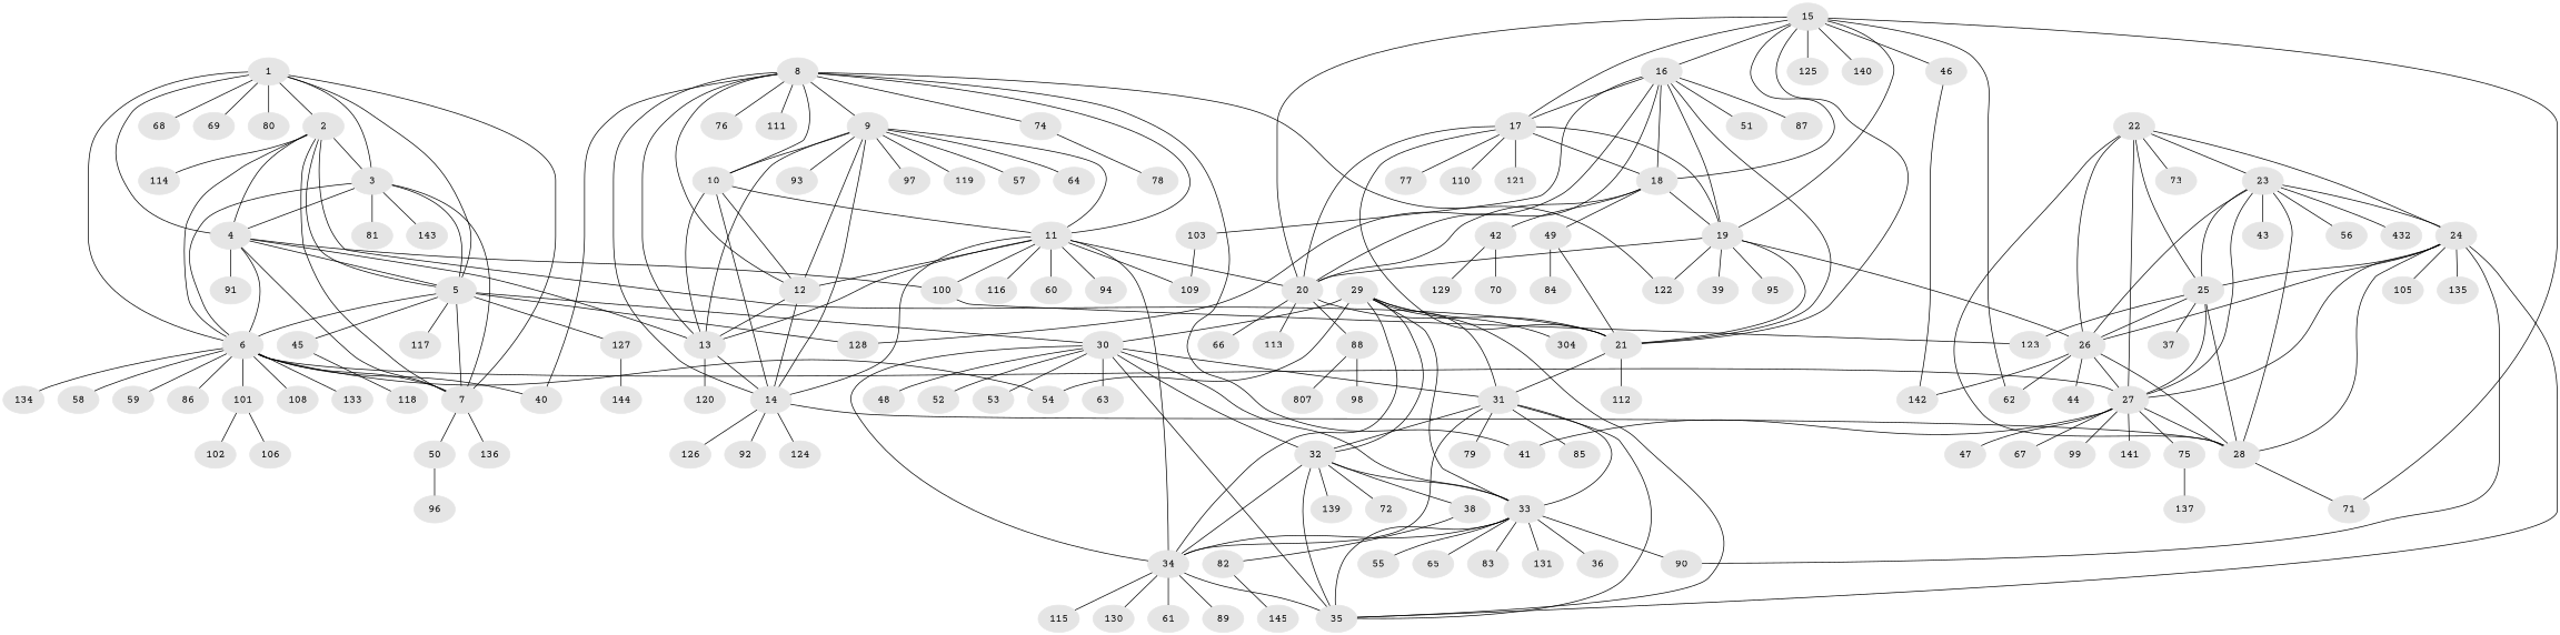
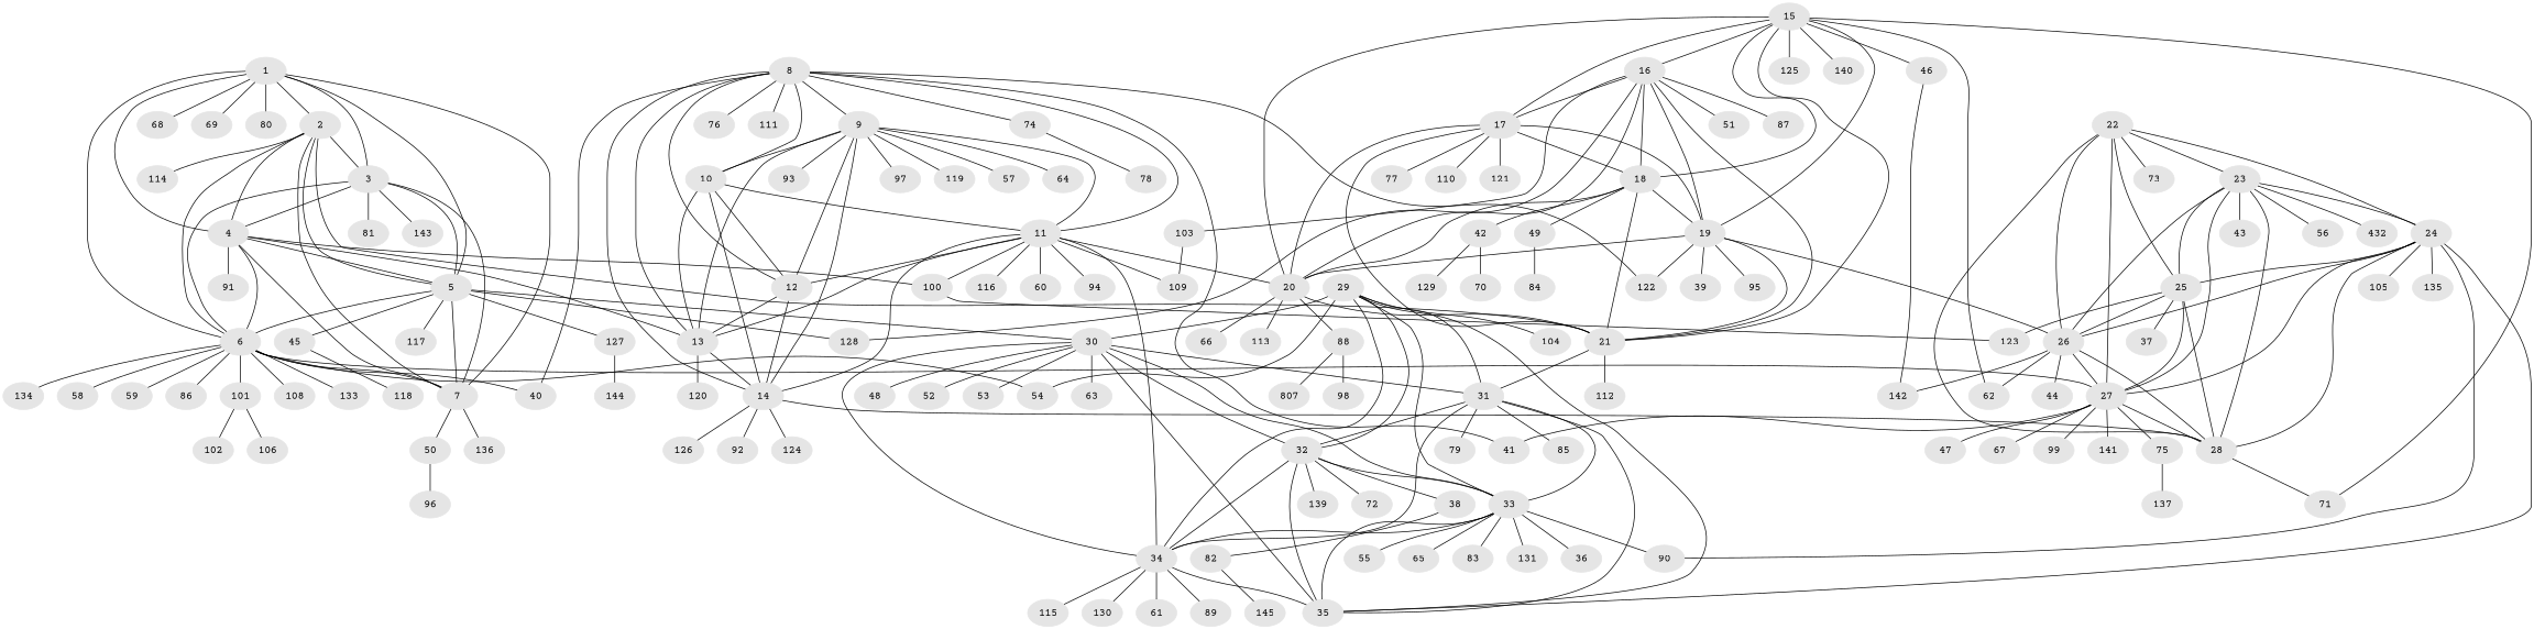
  graph {
    fontname="Courier Prime"
    node [color=gray90 fontname="Courier Prime" style=filled]
    edge [fontname="Courier Prime"]
    1
    2
    3
    4
    5
    6
    7
    68
    69
    80
    21
    114
    81
    143
    13
    91
    100
    30
    45
    117
    127
    128
    27
    40
    54
    58
    59
    86
    101
    108
    133
    134
    50
    136
    31
    112
    14
    120
    123
    34
    35
    32
    33
    48
    52
    53
    63
    118
    144
    41
    28
    47
    67
    75
    99
    141
    102
    106
    96
    8
    9
    10
    11
    12
    74
    76
    111
    122
    57
    64
    93
    97
    119
    20
    60
    94
    109
    116
    92
    124
    126
    78
    66
    88
    113
    61
    89
    115
    130
    71
    15
    16
    17
    18
    19
    46
    62
    125
    140
    51
    87
    103
    77
    110
    121
    42
    49
    26
    39
    95
    142
    70
    129
    84
    44
    98
    n117 [label=807]
    79
    85
    22
    23
    24
    25
    73
    43
    56
    n127 [label=432]
    90
    105
    135
    37
    137
    29
-   104 [label=304]
+   104
    38
    72
    139
    36
    55
    65
    83
    131
    82
    145
    1 -- 2
    1 -- 3
    1 -- 4
    1 -- 5
    1 -- 6
    1 -- 7
    1 -- 68
    1 -- 69
    1 -- 80
    2 -- 3
    2 -- 4
    2 -- 5
    2 -- 6
    2 -- 7
    2 -- 21
    2 -- 114
    3 -- 4
    3 -- 5
    3 -- 6
    3 -- 7
    3 -- 81
    3 -- 143
    4 -- 5
    4 -- 6
    4 -- 7
    4 -- 13
    4 -- 91
    4 -- 100
    5 -- 6
    5 -- 7
    5 -- 30
    5 -- 45
    5 -- 117
    5 -- 127
    5 -- 128
    6 -- 7
    6 -- 27
    6 -- 40
    6 -- 54
    6 -- 58
    6 -- 59
    6 -- 86
    6 -- 101
    6 -- 108
    6 -- 133
    6 -- 134
    7 -- 50
    7 -- 136
    21 -- 31
    21 -- 112
    13 -- 14
    13 -- 120
    100 -- 123
    30 -- 31
    30 -- 34
    30 -- 35
    30 -- 32
    30 -- 33
    30 -- 48
    30 -- 52
    30 -- 53
    30 -- 63
    45 -- 118
    127 -- 144
    27 -- 41
    27 -- 28
    27 -- 47
    27 -- 67
    27 -- 75
    27 -- 99
    27 -- 141
    101 -- 102
    101 -- 106
    50 -- 96
    31 -- 34
    31 -- 35
    31 -- 32
    31 -- 33
    31 -- 79
    31 -- 85
    14 -- 28
    14 -- 92
    14 -- 124
    14 -- 126
    34 -- 35
    34 -- 61
    34 -- 89
    34 -- 115
    34 -- 130
    32 -- 34
    32 -- 35
    32 -- 33
    32 -- 38
    32 -- 72
    32 -- 139
    33 -- 34
    33 -- 35
    33 -- 90
    33 -- 36
    33 -- 55
    33 -- 65
    33 -- 83
    33 -- 131
    28 -- 71
    75 -- 137
    8 -- 13
    8 -- 40
    8 -- 14
    8 -- 41
    8 -- 9
    8 -- 10
    8 -- 11
    8 -- 12
    8 -- 74
    8 -- 76
    8 -- 111
    8 -- 122
    9 -- 13
    9 -- 14
    9 -- 10
    9 -- 11
    9 -- 12
    9 -- 57
    9 -- 64
    9 -- 93
    9 -- 97
    9 -- 119
    10 -- 13
    10 -- 14
    10 -- 11
    10 -- 12
    11 -- 13
    11 -- 100
    11 -- 14
    11 -- 34
    11 -- 12
    11 -- 20
    11 -- 60
    11 -- 94
    11 -- 109
    11 -- 116
    12 -- 13
    12 -- 14
    74 -- 78
    20 -- 21
    20 -- 66
    20 -- 88
    20 -- 113
    88 -- 98
    88 -- n117
    15 -- 21
    15 -- 20
    15 -- 71
    15 -- 16
    15 -- 17
    15 -- 18
    15 -- 19
    15 -- 46
    15 -- 62
    15 -- 125
    15 -- 140
    16 -- 21
    16 -- 128
    16 -- 20
    16 -- 17
    16 -- 18
    16 -- 19
    16 -- 51
    16 -- 87
    16 -- 103
    17 -- 21
    17 -- 20
    17 -- 18
    17 -- 19
    17 -- 77
    17 -- 110
    17 -- 121
-   49 -- 21
+   18 -- 21
    18 -- 20
    18 -- 19
    18 -- 42
    18 -- 49
    19 -- 21
    19 -- 122
    19 -- 20
    19 -- 26
    19 -- 39
    19 -- 95
    46 -- 142
    103 -- 109
    42 -- 70
    42 -- 129
    49 -- 84
    26 -- 27
    26 -- 28
    26 -- 62
    26 -- 142
    26 -- 44
    22 -- 27
    22 -- 28
    22 -- 26
    22 -- 23
    22 -- 24
    22 -- 25
    22 -- 73
    23 -- 27
    23 -- 28
    23 -- 26
    23 -- 24
    23 -- 25
    23 -- 43
    23 -- 56
    23 -- n127
    24 -- 27
    24 -- 35
    24 -- 28
    24 -- 26
    24 -- 25
    24 -- 90
    24 -- 105
    24 -- 135
    25 -- 27
    25 -- 123
    25 -- 28
    25 -- 26
    25 -- 37
    29 -- 30
    29 -- 54
    29 -- 31
    29 -- 34
    29 -- 35
    29 -- 32
    29 -- 33
    29 -- 104
    38 -- 82
    82 -- 145
  }
